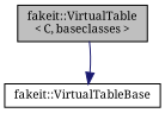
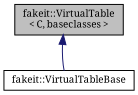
  digraph {
    fontname="Noto Serif"
    node [color=black fontname="Noto Serif" fontsize=10 shape=record style=filled]
    n1 [fillcolor=grey75 fontcolor=black height=0.2 label="fakeit::VirtualTable\l\< C, baseclasses \>" width=0.4]
    n2 [fillcolor=white height=0.2 label="fakeit::VirtualTableBase" width=0.4]
-   n2 -> n1 [color=midnightblue dir=back fontname="Noto Serif" fontsize=10 labelfontname=Helvetica labelfontsize=10 style=solid]
+   n1 -> n2 [color=midnightblue dir=back fontname="Noto Serif" fontsize=10 labelfontname=Helvetica labelfontsize=10 style=solid]
  }
